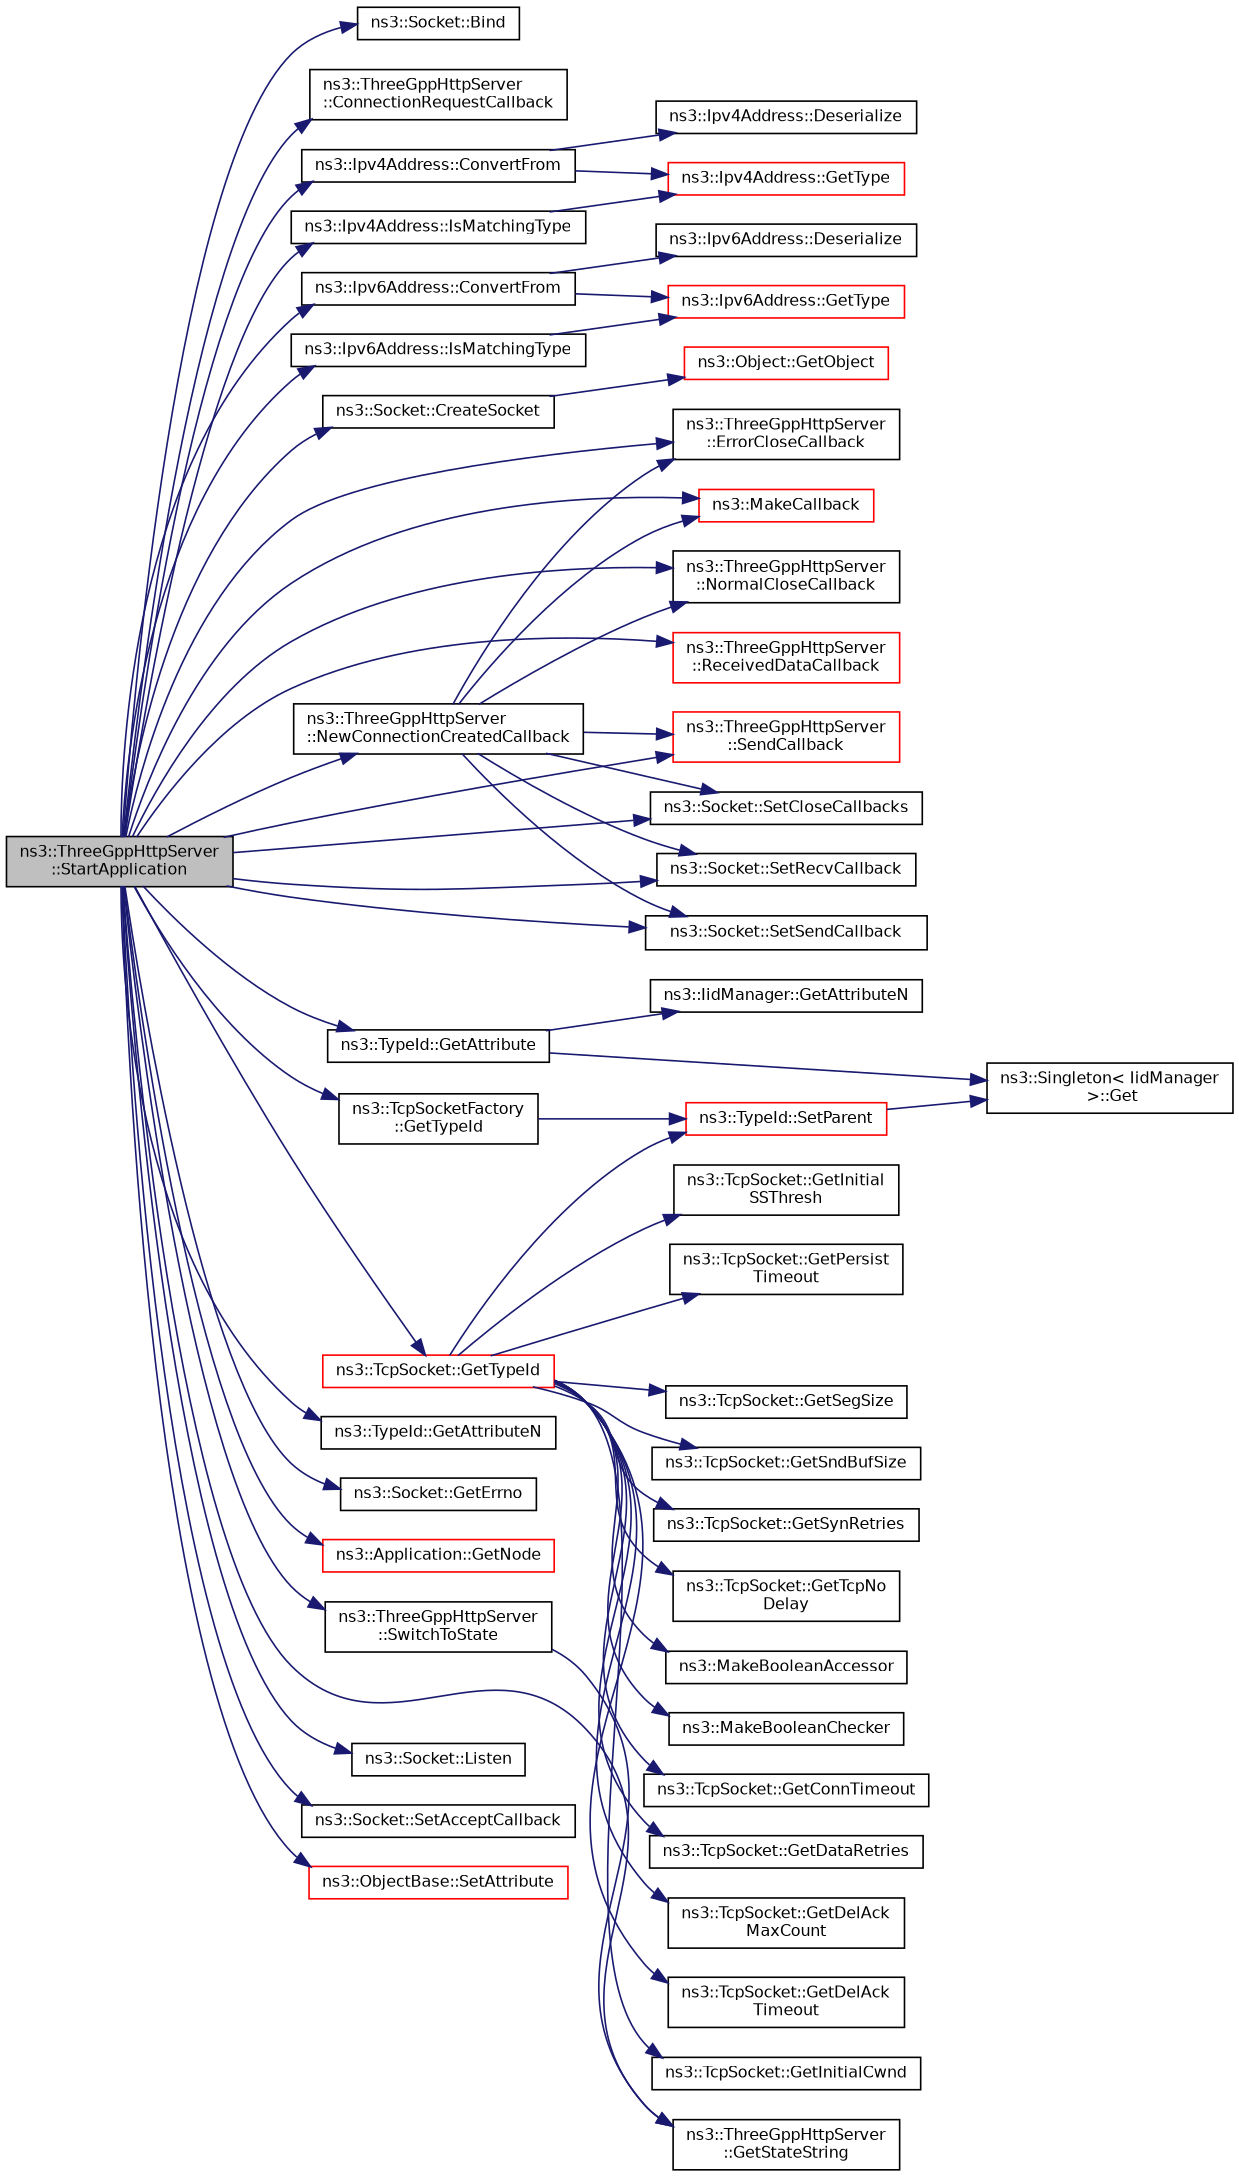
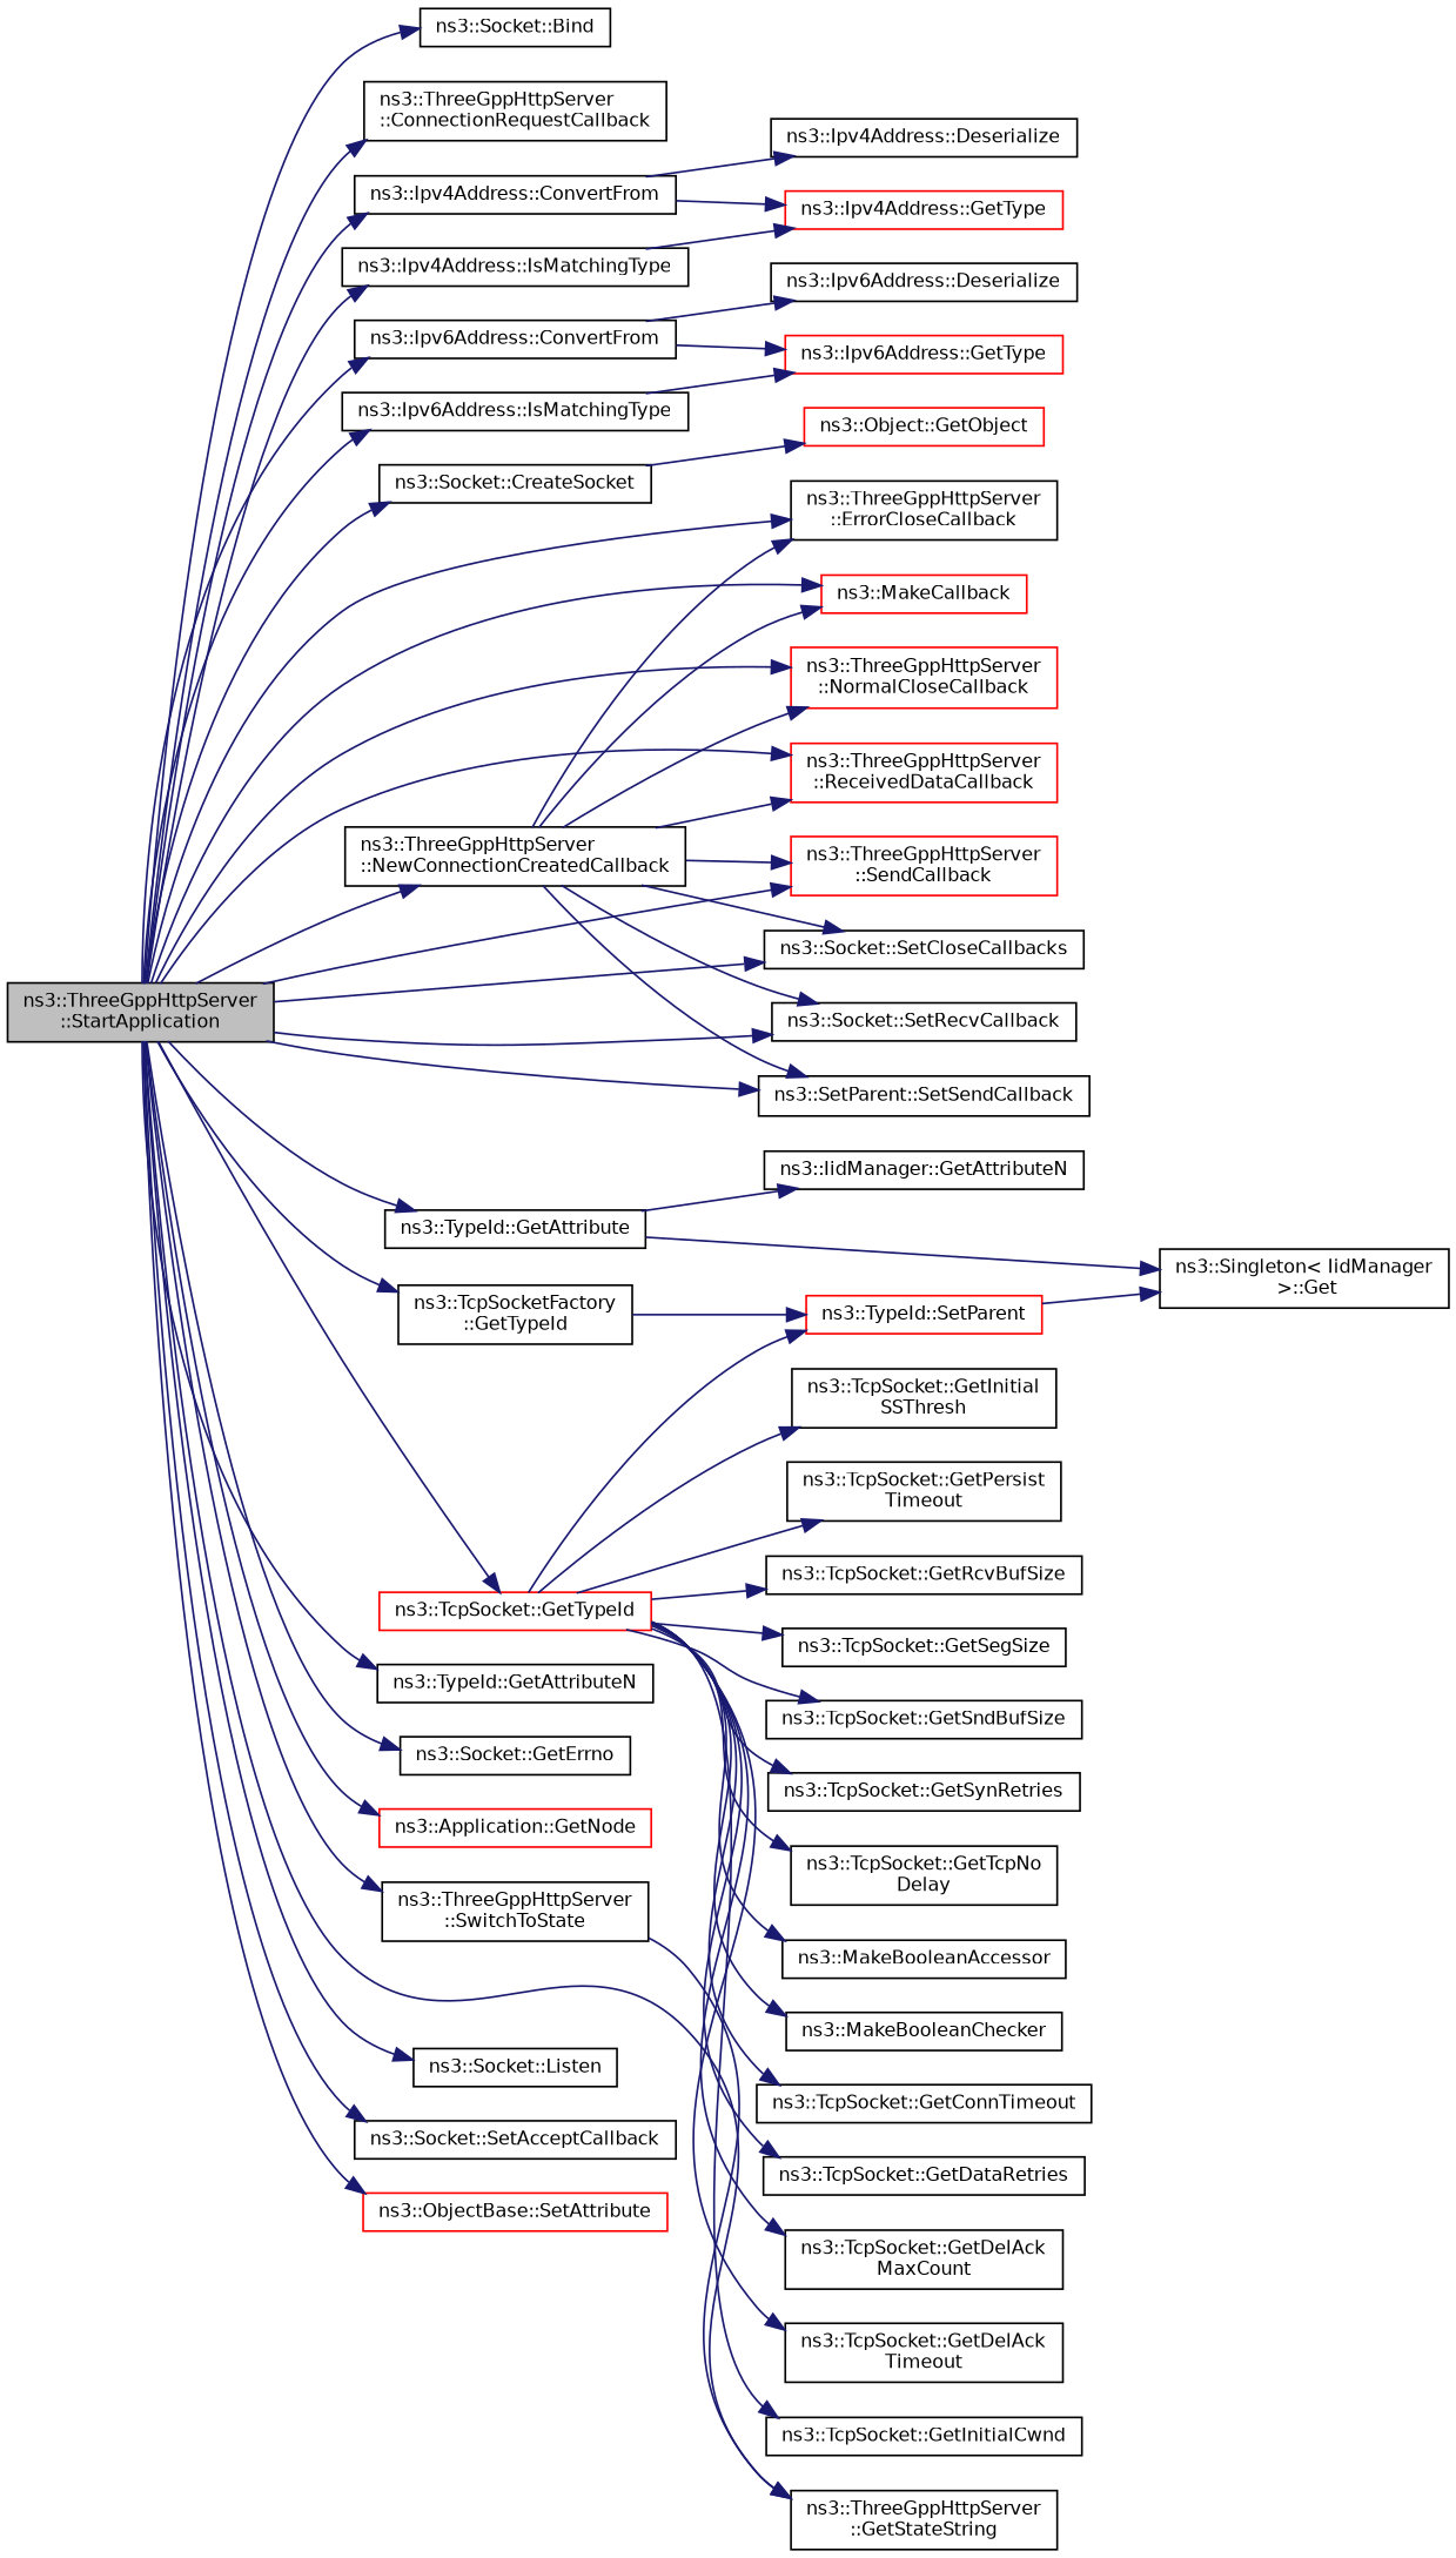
  digraph {
    fontname="DejaVu Sans"
    rankdir=LR
    node [color=black fillcolor=white fontname="DejaVu Sans" fontsize=10 shape=record style=filled]
    edge [color=midnightblue fontname="DejaVu Sans" fontsize=10 labelfontname=Helvetica labelfontsize=10 style=solid]
    n1 [fillcolor=grey75 fontcolor=black height=0.2 label="ns3::ThreeGppHttpServer\l::StartApplication" width=0.4]
    n2 [height=0.2 label="ns3::Socket::Bind" width=0.4]
    n3 [height=0.2 label="ns3::ThreeGppHttpServer\l::ConnectionRequestCallback" width=0.4]
    n4 [height=0.2 label="ns3::Ipv4Address::ConvertFrom" width=0.4]
    n5 [height=0.2 label="ns3::Ipv6Address::ConvertFrom" width=0.4]
    n6 [height=0.2 label="ns3::Socket::CreateSocket" width=0.4]
    n7 [height=0.2 label="ns3::ThreeGppHttpServer\l::ErrorCloseCallback" width=0.4]
    n8 [height=0.2 label="ns3::TypeId::GetAttribute" width=0.4]
    n9 [height=0.2 label="ns3::TypeId::GetAttributeN" width=0.4]
    n10 [height=0.2 label="ns3::Socket::GetErrno" width=0.4]
    n11 [color=red height=0.2 label="ns3::Application::GetNode" width=0.4]
    n12 [height=0.2 label="ns3::ThreeGppHttpServer\l::GetStateString" width=0.4]
    n13 [height=0.2 label="ns3::TcpSocketFactory\l::GetTypeId" width=0.4]
    n14 [color=red height=0.2 label="ns3::TcpSocket::GetTypeId" width=0.4]
    n15 [height=0.2 label="ns3::Ipv4Address::IsMatchingType" width=0.4]
    n16 [height=0.2 label="ns3::Ipv6Address::IsMatchingType" width=0.4]
    n17 [height=0.2 label="ns3::Socket::Listen" width=0.4]
    n18 [color=red height=0.2 label="ns3::MakeCallback" width=0.4]
    n19 [height=0.2 label="ns3::ThreeGppHttpServer\l::NewConnectionCreatedCallback" width=0.4]
-   n20 [height=0.2 label="ns3::ThreeGppHttpServer\l::NormalCloseCallback" width=0.4]
+   n20 [color=red height=0.2 label="ns3::ThreeGppHttpServer\l::NormalCloseCallback" width=0.4]
    n21 [color=red height=0.2 label="ns3::ThreeGppHttpServer\l::ReceivedDataCallback" width=0.4]
    n22 [color=red height=0.2 label="ns3::ThreeGppHttpServer\l::SendCallback" width=0.4]
    n23 [height=0.2 label="ns3::Socket::SetCloseCallbacks" width=0.4]
    n24 [height=0.2 label="ns3::Socket::SetRecvCallback" width=0.4]
-   n25 [height=0.2 label="ns3::Socket::SetSendCallback" width=0.4]
+   n25 [height=0.2 label="ns3::SetParent::SetSendCallback" width=0.4]
    n26 [height=0.2 label="ns3::Socket::SetAcceptCallback" width=0.4]
    n27 [color=red height=0.2 label="ns3::ObjectBase::SetAttribute" width=0.4]
    n28 [height=0.2 label="ns3::ThreeGppHttpServer\l::SwitchToState" width=0.4]
    n29 [height=0.2 label="ns3::Ipv4Address::Deserialize" width=0.4]
    n30 [color=red height=0.2 label="ns3::Ipv4Address::GetType" width=0.4]
    n31 [height=0.2 label="ns3::Ipv6Address::Deserialize" width=0.4]
    n32 [color=red height=0.2 label="ns3::Ipv6Address::GetType" width=0.4]
    n33 [color=red height=0.2 label="ns3::Object::GetObject" width=0.4]
    n34 [height=0.2 label="ns3::Singleton\< IidManager\l \>::Get" width=0.4]
    n35 [height=0.2 label="ns3::IidManager::GetAttributeN" width=0.4]
    n36 [color=red height=0.2 label="ns3::TypeId::SetParent" width=0.4]
    n37 [height=0.2 label="ns3::TcpSocket::GetConnTimeout" width=0.4]
    n38 [height=0.2 label="ns3::TcpSocket::GetDataRetries" width=0.4]
    n39 [height=0.2 label="ns3::TcpSocket::GetDelAck\lMaxCount" width=0.4]
    n40 [height=0.2 label="ns3::TcpSocket::GetDelAck\lTimeout" width=0.4]
    n41 [height=0.2 label="ns3::TcpSocket::GetInitialCwnd" width=0.4]
    n42 [height=0.2 label="ns3::TcpSocket::GetInitial\lSSThresh" width=0.4]
    n43 [height=0.2 label="ns3::TcpSocket::GetPersist\lTimeout" width=0.4]
+   n44 [height=0.2 label="ns3::TcpSocket::GetRcvBufSize" width=0.4]
    n45 [height=0.2 label="ns3::TcpSocket::GetSegSize" width=0.4]
    n46 [height=0.2 label="ns3::TcpSocket::GetSndBufSize" width=0.4]
    n47 [height=0.2 label="ns3::TcpSocket::GetSynRetries" width=0.4]
    n48 [height=0.2 label="ns3::TcpSocket::GetTcpNo\lDelay" width=0.4]
    n49 [height=0.2 label="ns3::MakeBooleanAccessor" width=0.4]
    n50 [height=0.2 label="ns3::MakeBooleanChecker" width=0.4]
    n1 -> n2
    n1 -> n3
    n1 -> n4
    n1 -> n5
    n1 -> n6
    n1 -> n7
    n1 -> n8
    n1 -> n9
    n1 -> n10
    n1 -> n11
    n1 -> n12
    n1 -> n13
    n1 -> n14
    n1 -> n15
    n1 -> n16
    n1 -> n17
    n1 -> n18
    n1 -> n19
    n1 -> n20
    n1 -> n21
    n1 -> n22
    n1 -> n23
    n1 -> n24
    n1 -> n25
    n1 -> n26
    n1 -> n27
    n1 -> n28
    n4 -> n29
    n4 -> n30
    n5 -> n31
    n5 -> n32
    n6 -> n33
    n8 -> n34
    n8 -> n35
    n13 -> n36
    n14 -> n36
    n14 -> n37
    n14 -> n38
    n14 -> n39
    n14 -> n40
    n14 -> n41
    n14 -> n42
    n14 -> n43
+   n14 -> n44
    n14 -> n45
    n14 -> n46
    n14 -> n47
    n14 -> n48
    n14 -> n49
    n14 -> n50
    n15 -> n30
    n16 -> n32
    n19 -> n7
    n19 -> n18
    n19 -> n20
+   n19 -> n21
    n19 -> n22
    n19 -> n23
    n19 -> n24
    n19 -> n25
    n28 -> n12
    n36 -> n34
  }
